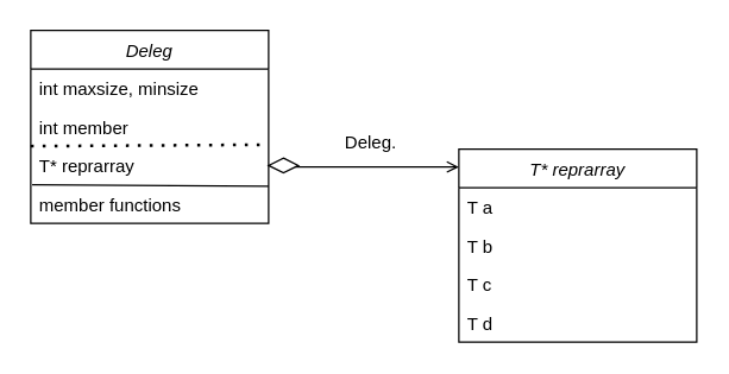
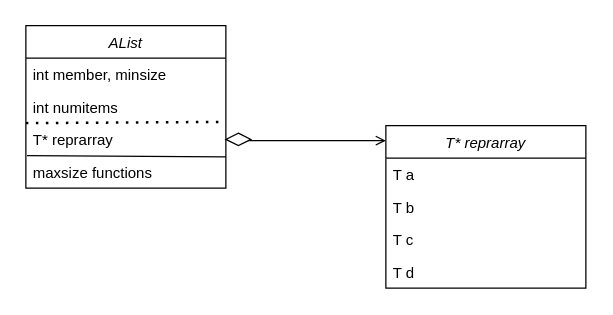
  <mxCell id="0" />
  <mxCell id="1" parent="0" />
- <mxCell id="2" value="Deleg" style="swimlane;fontStyle=2;align=center;verticalAlign=top;childLayout=stackLayout;horizontal=1;startSize=26;horizontalStack=0;resizeParent=1;resizeLast=0;collapsible=1;marginBottom=0;rounded=0;shadow=0;strokeWidth=1;sketch=0;" parent="1" vertex="1"><mxGeometry x="20" y="20" width="160" height="130" as="geometry"><mxRectangle x="230" y="140" width="160" height="26" as="alternateBounds" /></mxGeometry></mxCell>
- <mxCell id="3" value="int maxsize, minsize&#10;" style="text;align=left;verticalAlign=top;spacingLeft=4;spacingRight=4;overflow=hidden;rotatable=0;points=[[0,0.5],[1,0.5]];portConstraint=eastwest;sketch=1;" parent="2" vertex="1"><mxGeometry y="26" width="160" height="26" as="geometry" /></mxCell>
+ <mxCell id="2" value="AList" style="swimlane;fontStyle=2;align=center;verticalAlign=top;childLayout=stackLayout;horizontal=1;startSize=26;horizontalStack=0;resizeParent=1;resizeLast=0;collapsible=1;marginBottom=0;rounded=0;shadow=0;strokeWidth=1;sketch=0;" parent="1" vertex="1"><mxGeometry x="20" y="20" width="160" height="130" as="geometry"><mxRectangle x="230" y="140" width="160" height="26" as="alternateBounds" /></mxGeometry></mxCell>
+ <mxCell id="3" value="int member, minsize&#10;" style="text;align=left;verticalAlign=top;spacingLeft=4;spacingRight=4;overflow=hidden;rotatable=0;points=[[0,0.5],[1,0.5]];portConstraint=eastwest;sketch=1;" parent="2" vertex="1"><mxGeometry y="26" width="160" height="26" as="geometry" /></mxCell>
  <mxCell id="4" value="" style="endArrow=none;dashed=1;html=1;dashPattern=1 3;strokeWidth=2;entryX=0.994;entryY=-0.038;entryDx=0;entryDy=0;entryPerimeter=0;" edge="1" parent="2" target="6"><mxGeometry width="50" height="50" relative="1" as="geometry"><mxPoint y="78" as="sourcePoint" /><mxPoint x="50" y="28" as="targetPoint" /></mxGeometry></mxCell>
- <mxCell id="5" value="int member" style="text;align=left;verticalAlign=top;spacingLeft=4;spacingRight=4;overflow=hidden;rotatable=0;points=[[0,0.5],[1,0.5]];portConstraint=eastwest;rounded=0;shadow=0;html=0;sketch=1;" parent="2" vertex="1"><mxGeometry y="52" width="160" height="26" as="geometry" /></mxCell>
+ <mxCell id="5" value="int numitems" style="text;align=left;verticalAlign=top;spacingLeft=4;spacingRight=4;overflow=hidden;rotatable=0;points=[[0,0.5],[1,0.5]];portConstraint=eastwest;rounded=0;shadow=0;html=0;sketch=1;" parent="2" vertex="1"><mxGeometry y="52" width="160" height="26" as="geometry" /></mxCell>
  <mxCell id="6" value="T* reprarray" style="text;align=left;verticalAlign=top;spacingLeft=4;spacingRight=4;overflow=hidden;rotatable=0;points=[[0,0.5],[1,0.5]];portConstraint=eastwest;rounded=0;shadow=0;html=0;sketch=1;" vertex="1" parent="2"><mxGeometry y="78" width="160" height="26" as="geometry" /></mxCell>
  <mxCell id="7" value="" style="endArrow=none;html=1;entryX=1;entryY=0.038;entryDx=0;entryDy=0;entryPerimeter=0;exitX=0.006;exitY=0;exitDx=0;exitDy=0;exitPerimeter=0;" edge="1" parent="2" source="8" target="8"><mxGeometry width="50" height="50" relative="1" as="geometry"><mxPoint y="129" as="sourcePoint" /><mxPoint x="50" y="79" as="targetPoint" /></mxGeometry></mxCell>
- <mxCell id="8" value="member functions" style="text;align=left;verticalAlign=top;spacingLeft=4;spacingRight=4;overflow=hidden;rotatable=0;points=[[0,0.5],[1,0.5]];portConstraint=eastwest;rounded=0;shadow=0;html=0;sketch=1;" vertex="1" parent="2"><mxGeometry y="104" width="160" height="26" as="geometry" /></mxCell>
+ <mxCell id="8" value="maxsize functions" style="text;align=left;verticalAlign=top;spacingLeft=4;spacingRight=4;overflow=hidden;rotatable=0;points=[[0,0.5],[1,0.5]];portConstraint=eastwest;rounded=0;shadow=0;html=0;sketch=1;" vertex="1" parent="2"><mxGeometry y="104" width="160" height="26" as="geometry" /></mxCell>
  <mxCell id="9" value="T* reprarray" style="swimlane;fontStyle=2;align=center;verticalAlign=top;childLayout=stackLayout;horizontal=1;startSize=26;horizontalStack=0;resizeParent=1;resizeLast=0;collapsible=1;marginBottom=0;rounded=0;shadow=0;strokeWidth=1;sketch=0;" parent="1" vertex="1"><mxGeometry x="308" y="100" width="160" height="130" as="geometry"><mxRectangle x="508" y="120" width="160" height="26" as="alternateBounds" /></mxGeometry></mxCell>
  <mxCell id="10" value="T a" style="text;align=left;verticalAlign=top;spacingLeft=4;spacingRight=4;overflow=hidden;rotatable=0;points=[[0,0.5],[1,0.5]];portConstraint=eastwest;sketch=1;" parent="9" vertex="1"><mxGeometry y="26" width="160" height="26" as="geometry" /></mxCell>
  <mxCell id="11" value="T b&#10;" style="text;align=left;verticalAlign=top;spacingLeft=4;spacingRight=4;overflow=hidden;rotatable=0;points=[[0,0.5],[1,0.5]];portConstraint=eastwest;sketch=1;" parent="9" vertex="1"><mxGeometry y="52" width="160" height="26" as="geometry" /></mxCell>
  <mxCell id="12" value="T c&#10;" style="text;align=left;verticalAlign=top;spacingLeft=4;spacingRight=4;overflow=hidden;rotatable=0;points=[[0,0.5],[1,0.5]];portConstraint=eastwest;sketch=1;" vertex="1" parent="9"><mxGeometry y="78" width="160" height="26" as="geometry" /></mxCell>
  <mxCell id="13" value="T d" style="text;align=left;verticalAlign=top;spacingLeft=4;spacingRight=4;overflow=hidden;rotatable=0;points=[[0,0.5],[1,0.5]];portConstraint=eastwest;sketch=1;" vertex="1" parent="9"><mxGeometry y="104" width="160" height="26" as="geometry" /></mxCell>
  <mxCell id="14" value="" style="endArrow=open;shadow=0;strokeWidth=1;rounded=0;endFill=1;edgeStyle=elbowEdgeStyle;elbow=vertical;sketch=0;" parent="1" source="15" target="9" edge="1"><mxGeometry x="0.5" y="41" relative="1" as="geometry"><mxPoint x="180" y="92" as="sourcePoint" /><mxPoint x="340" y="92" as="targetPoint" /><mxPoint x="-40" y="32" as="offset" /><Array as="points"><mxPoint x="230" y="112" /><mxPoint x="220" y="112" /><mxPoint x="198" y="120" /><mxPoint x="240" y="110" /><mxPoint x="260" y="110" /></Array></mxGeometry></mxCell>
  <mxCell id="15" value="" style="rhombus;whiteSpace=wrap;html=1;rounded=0;sketch=0;fillColor=#FFFFFF;" parent="1" vertex="1"><mxGeometry x="180" y="106" width="20" height="10" as="geometry" /></mxCell>
  <mxCell id="16" value="" style="startArrow=open;endArrow=open;shadow=0;strokeWidth=1;rounded=0;endFill=1;edgeStyle=elbowEdgeStyle;elbow=vertical;sketch=0;" parent="1" source="2" target="15" edge="1"><mxGeometry x="0.5" y="41" relative="1" as="geometry"><mxPoint x="180" y="110" as="sourcePoint" /><mxPoint x="308" y="110" as="targetPoint" /><mxPoint x="-40" y="32" as="offset" /><Array as="points" /></mxGeometry></mxCell>
- <mxCell id="17" value="Deleg." style="text;html=1;strokeColor=none;fillColor=none;align=center;verticalAlign=middle;whiteSpace=wrap;rounded=0;sketch=0;" parent="1" vertex="1"><mxGeometry x="229" y="86" width="40" height="20" as="geometry" /></mxCell>
